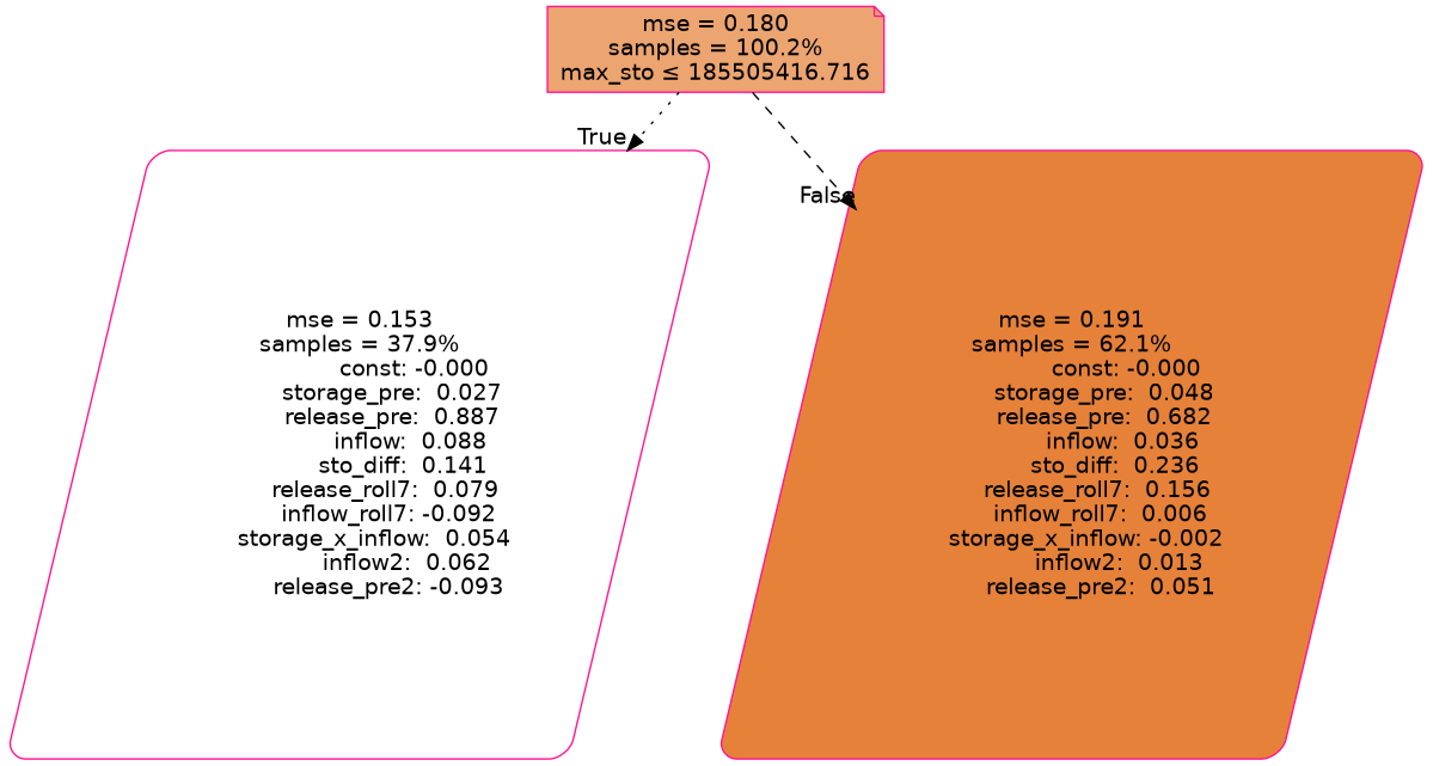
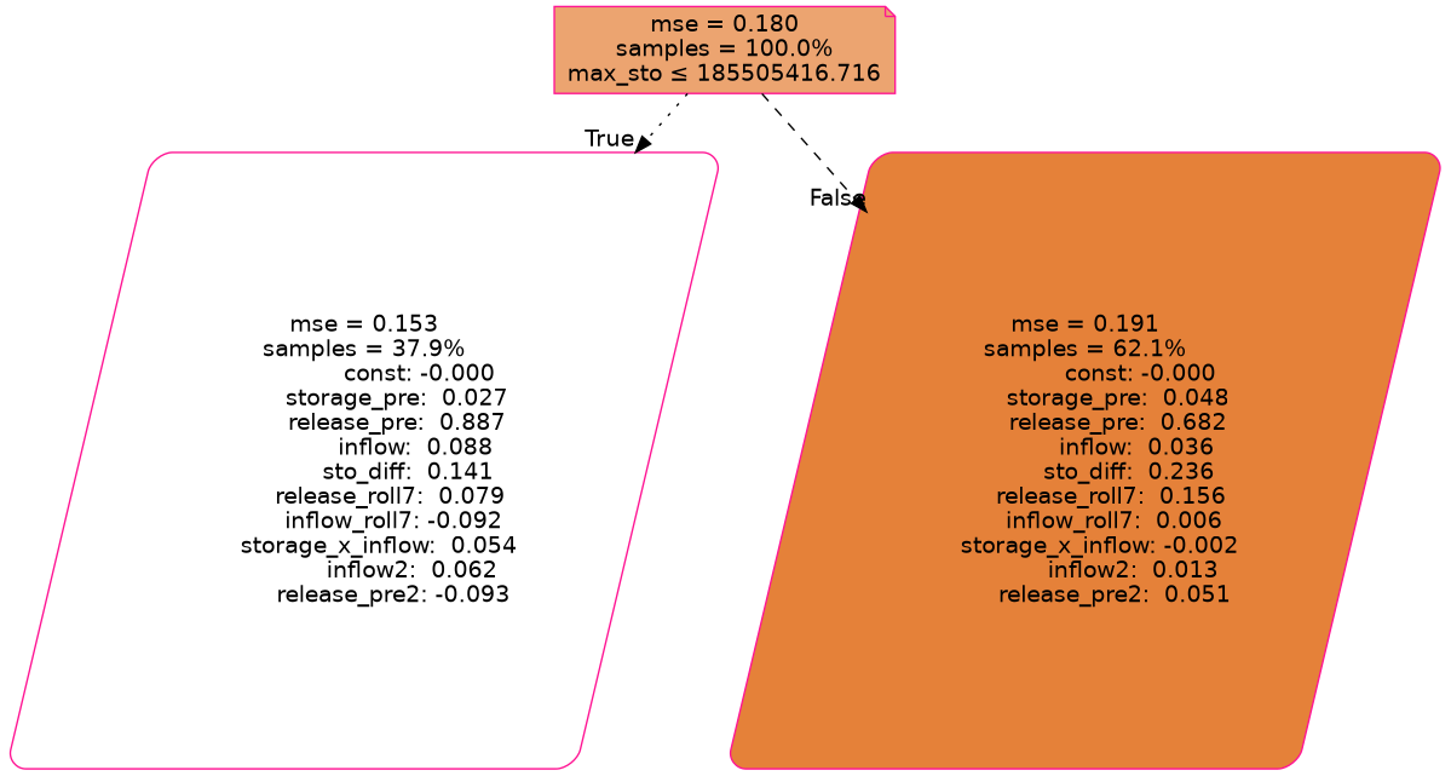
  digraph {
    node [color=deeppink fontname=helvetica shape=parallelogram style="filled, rounded"]
    edge [fontname=helvetica labeldistance=2.5]
-   n1 [fillcolor="#eca470" label="mse = 0.180\nsamples = 100.2%\nmax_sto &le; 185505416.716" shape=note]
+   n1 [fillcolor="#eca470" label="mse = 0.180\nsamples = 100.0%\nmax_sto &le; 185505416.716" shape=note]
    n2 [fillcolor="#ffffff" label="mse = 0.153\nsamples = 37.9%\n               const: -0.000\n         storage_pre:  0.027\n         release_pre:  0.887\n              inflow:  0.088\n            sto_diff:  0.141\n       release_roll7:  0.079\n        inflow_roll7: -0.092\n    storage_x_inflow:  0.054\n             inflow2:  0.062\n        release_pre2: -0.093"]
    n3 [fillcolor="#e58139" label="mse = 0.191\nsamples = 62.1%\n               const: -0.000\n         storage_pre:  0.048\n         release_pre:  0.682\n              inflow:  0.036\n            sto_diff:  0.236\n       release_roll7:  0.156\n        inflow_roll7:  0.006\n    storage_x_inflow: -0.002\n             inflow2:  0.013\n        release_pre2:  0.051"]
    n1 -> n2 [headlabel=True labelangle=45 style=dotted]
    n1 -> n3 [headlabel=False labelangle=-45 style=dashed]
  }
